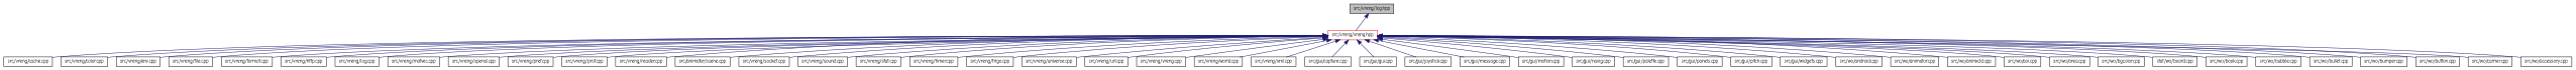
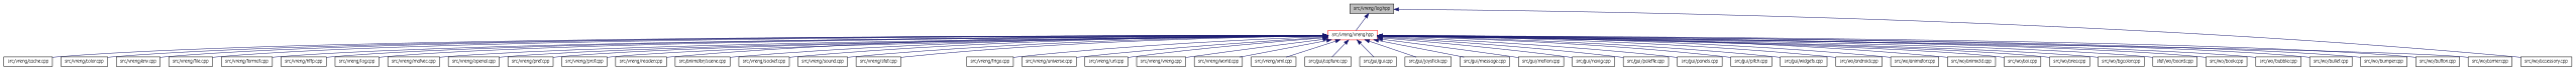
  digraph {
    fontname="Comic Neue"
    node [color=black fontname="Comic Neue" fontsize=10 shape=record]
    edge [color=midnightblue dir=back fontname="Comic Neue" fontsize=10 labelfontname=FreeSans labelfontsize=10 style=solid]
    n1 [fillcolor=grey75 fontcolor=black height=0.2 label="src/vreng/log.hpp" style=filled width=0.4]
    n2 [color=red height=0.2 label="src/vreng/vreng.hpp" width=0.4]
    n3 [height=0.2 label="src/vreng/cache.cpp" width=0.4]
    n4 [height=0.2 label="src/vreng/color.cpp" width=0.4]
    n5 [height=0.2 label="src/vreng/env.cpp" width=0.4]
    n6 [height=0.2 label="src/vreng/file.cpp" width=0.4]
    n7 [height=0.2 label="src/vreng/format.cpp" width=0.4]
    n8 [height=0.2 label="src/vreng/http.cpp" width=0.4]
    n9 [height=0.2 label="src/vreng/log.cpp" width=0.4]
    n10 [height=0.2 label="src/vreng/matvec.cpp" width=0.4]
    n11 [height=0.2 label="src/vreng/openal.cpp" width=0.4]
    n12 [height=0.2 label="src/vreng/pref.cpp" width=0.4]
    n13 [height=0.2 label="src/vreng/prof.cpp" width=0.4]
    n14 [height=0.2 label="src/vreng/reader.cpp" width=0.4]
    n15 [height=0.2 label="src/animator/scene.cpp" width=0.4]
    n16 [height=0.2 label="src/vreng/socket.cpp" width=0.4]
    n17 [height=0.2 label="src/vreng/sound.cpp" width=0.4]
    n18 [height=0.2 label="src/vreng/stat.cpp" width=0.4]
-   n19 [height=0.2 label="src/vreng/timer.cpp" width=0.4]
    n20 [height=0.2 label="src/vreng/trigo.cpp" width=0.4]
    n21 [height=0.2 label="src/vreng/universe.cpp" width=0.4]
    n22 [height=0.2 label="src/vreng/url.cpp" width=0.4]
    n23 [height=0.2 label="src/vreng/vreng.cpp" width=0.4]
    n24 [height=0.2 label="src/vreng/world.cpp" width=0.4]
    n25 [height=0.2 label="src/vreng/xml.cpp" width=0.4]
    n26 [height=0.2 label="src/gui/capture.cpp" width=0.4]
    n27 [height=0.2 label="src/gui/gui.cpp" width=0.4]
    n28 [height=0.2 label="src/gui/joystick.cpp" width=0.4]
    n29 [height=0.2 label="src/gui/message.cpp" width=0.4]
    n30 [height=0.2 label="src/gui/motion.cpp" width=0.4]
    n31 [height=0.2 label="src/gui/navig.cpp" width=0.4]
    n32 [height=0.2 label="src/gui/palette.cpp" width=0.4]
    n33 [height=0.2 label="src/gui/panels.cpp" width=0.4]
    n34 [height=0.2 label="src/gui/pitch.cpp" width=0.4]
    n35 [height=0.2 label="src/gui/widgets.cpp" width=0.4]
    n36 [height=0.2 label="src/wo/accessory.cpp" width=0.4]
    n37 [height=0.2 label="src/wo/android.cpp" width=0.4]
    n38 [height=0.2 label="src/wo/animator.cpp" width=0.4]
    n39 [height=0.2 label="src/wo/animx3d.cpp" width=0.4]
    n40 [height=0.2 label="src/wo/aoi.cpp" width=0.4]
    n41 [height=0.2 label="src/wo/area.cpp" width=0.4]
    n42 [height=0.2 label="src/wo/bgcolor.cpp" width=0.4]
    n43 [height=0.2 label="stat/wo/board.cpp" width=0.4]
    n44 [height=0.2 label="src/wo/book.cpp" width=0.4]
    n45 [height=0.2 label="src/wo/bubble.cpp" width=0.4]
    n46 [height=0.2 label="src/wo/bullet.cpp" width=0.4]
    n47 [height=0.2 label="src/wo/bumper.cpp" width=0.4]
    n48 [height=0.2 label="src/wo/button.cpp" width=0.4]
    n49 [height=0.2 label="src/wo/carrier.cpp" width=0.4]
    n1 -> n2
    n2 -> n3
    n2 -> n4
    n2 -> n5
    n2 -> n6
    n2 -> n7
    n2 -> n8
    n2 -> n9
    n2 -> n10
    n2 -> n11
    n2 -> n12
    n2 -> n13
    n2 -> n14
    n2 -> n15
    n2 -> n16
    n2 -> n17
    n2 -> n18
-   n2 -> n19
    n2 -> n20
    n2 -> n21
    n2 -> n22
    n2 -> n23
    n2 -> n24
    n2 -> n25
    n2 -> n26
    n2 -> n27
    n2 -> n28
    n2 -> n29
    n2 -> n30
    n2 -> n31
    n2 -> n32
    n2 -> n33
    n2 -> n34
    n2 -> n35
-   n2 -> n36
+   n1 -> n36
    n2 -> n37
    n2 -> n38
    n2 -> n39
    n2 -> n40
    n2 -> n41
    n2 -> n42
    n2 -> n43
    n2 -> n44
    n2 -> n45
    n2 -> n46
    n2 -> n47
    n2 -> n48
    n2 -> n49
  }
